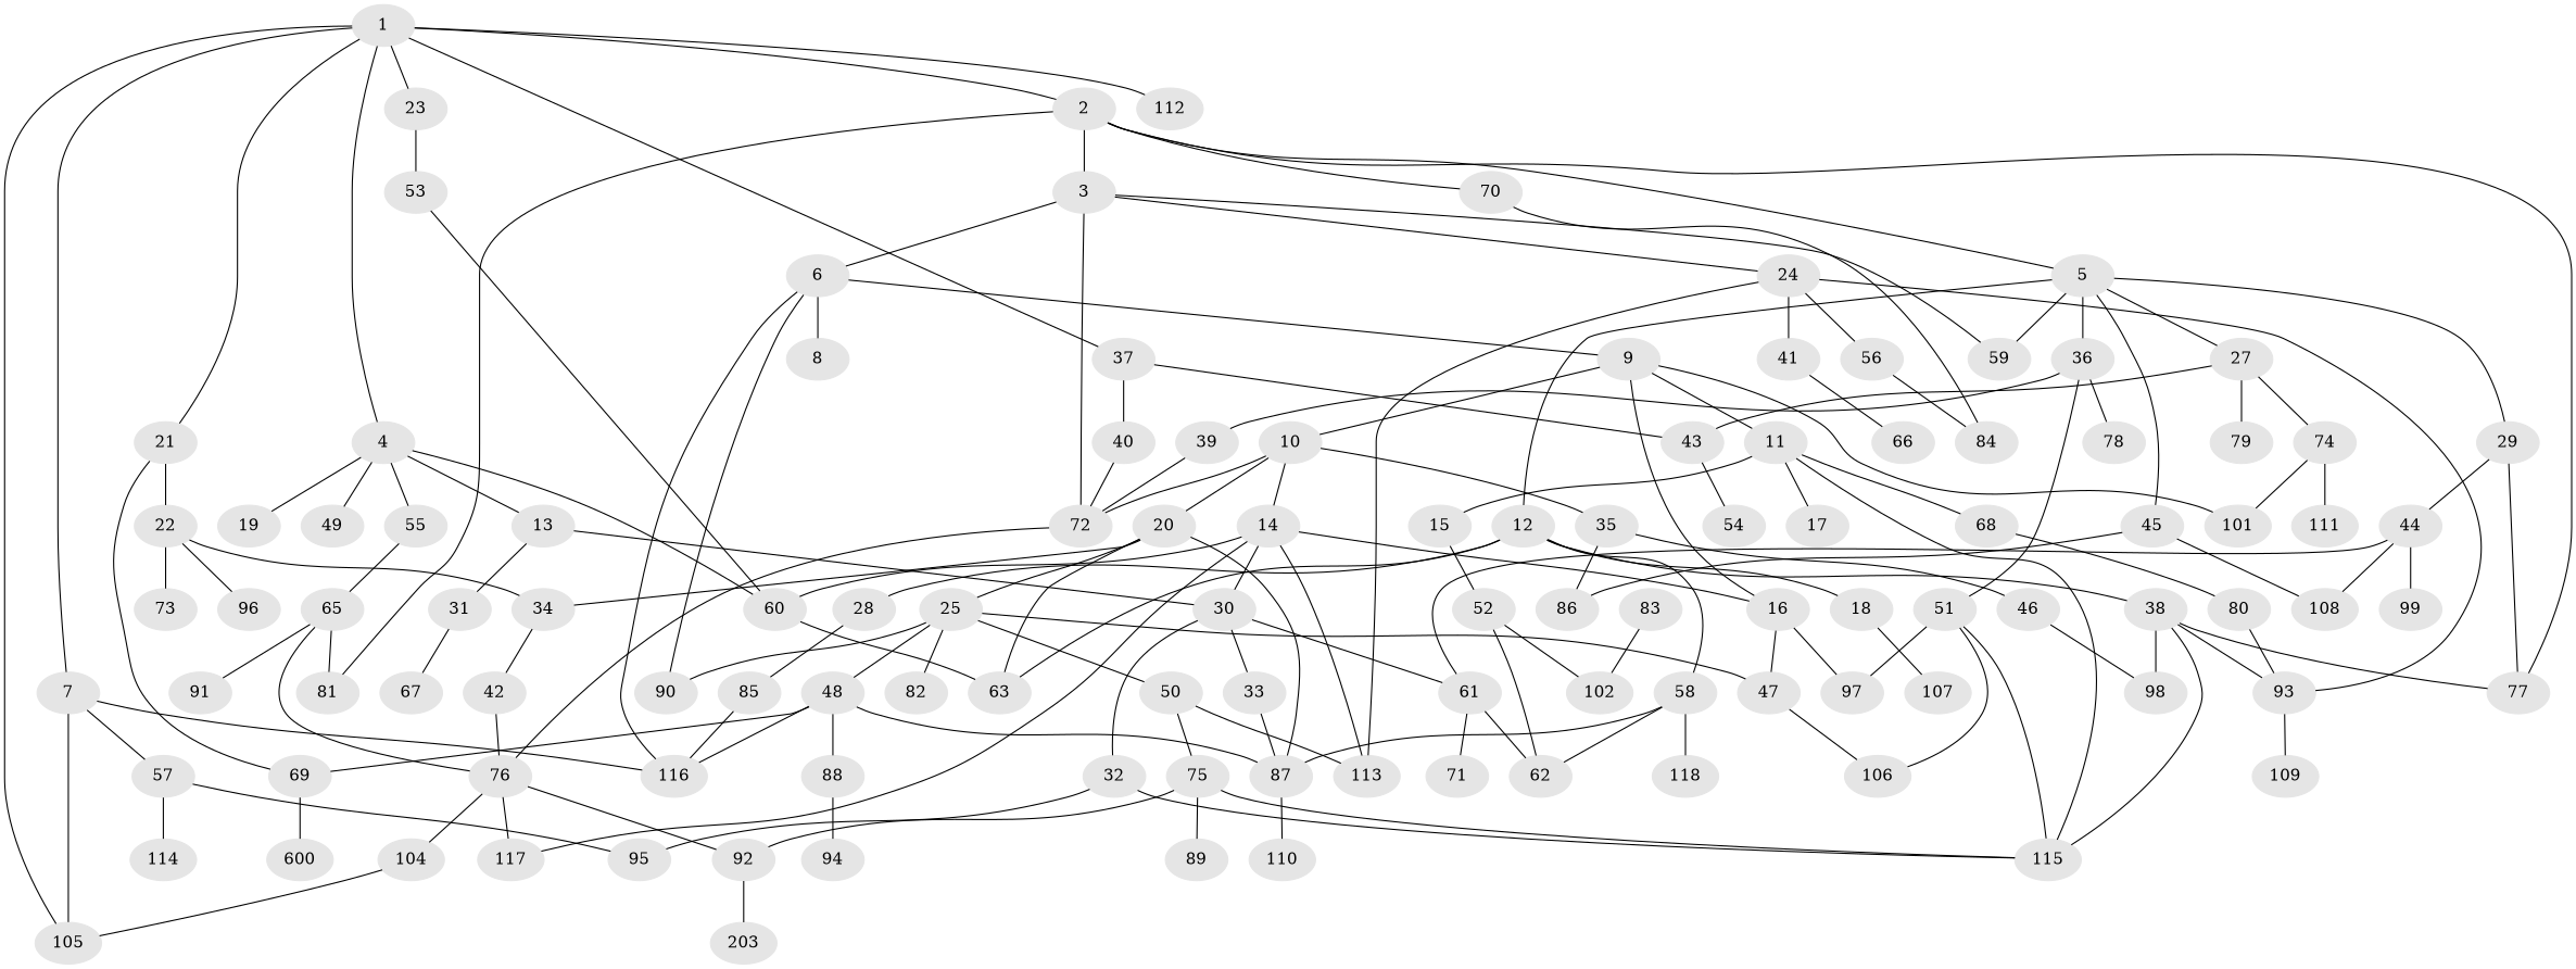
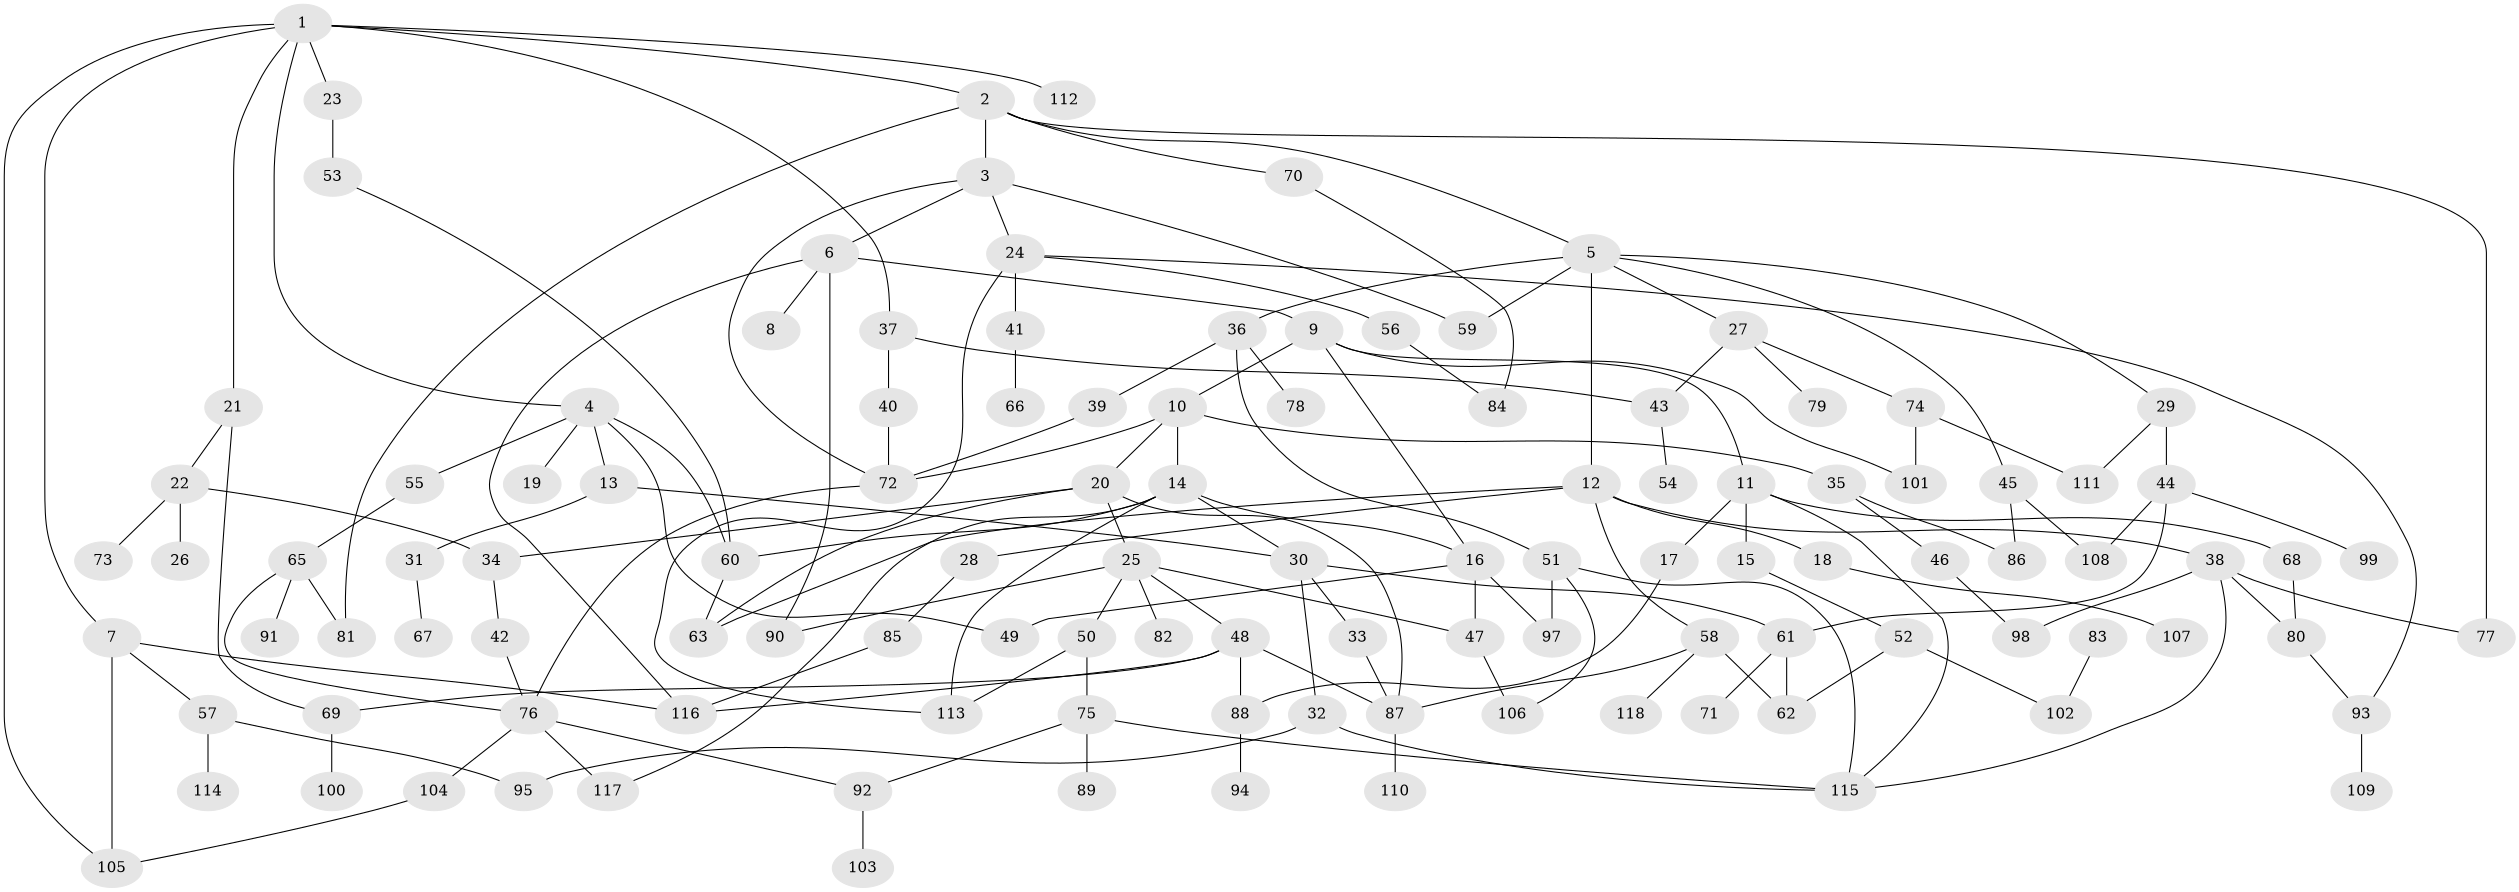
  graph {
    node [color=gray90 style=filled]
    1
    2
    4
    7
    21
    23
    37
    105
    112
    3
    5
    70
    77
    81
    13
    19
    49
    55
    60
    116
    57
    22
    69
    53
    43
    40
    6
    24
    59
    72
    12
    27
    29
    36
    45
    84
    8
    9
    90
    113
    41
    56
    93
    76
    30
    31
    65
    63
    18
    28
    38
    58
    74
    79
    44
    39
    51
    78
    86
    108
    10
    11
    16
    101
    95
    114
    14
    20
    35
    15
    17
    68
    115
    47
    97
    117
    25
    34
    87
    46
    52
    88
    80
    107
    85
    98
    62
    118
    32
    33
    61
    67
    102
    106
    94
    48
    50
    82
    42
    110
-   26 [label=96]
+   26
    73
-   100 [label=600]
+   100
    66
    109
    75
    54
    111
    99
    71
    83
    92
    104
    89
    91
-   103 [label=203]
+   103
    1 -- 2
    1 -- 4
    1 -- 7
    1 -- 21
    1 -- 23
    1 -- 37
    1 -- 105
    1 -- 112
    2 -- 3
    2 -- 5
    2 -- 70
    2 -- 77
    2 -- 81
    4 -- 13
    4 -- 19
    4 -- 49
    4 -- 55
    4 -- 60
    7 -- 105
    7 -- 116
    7 -- 57
    21 -- 22
    21 -- 69
    23 -- 53
    37 -- 43
    37 -- 40
    3 -- 6
    3 -- 24
    3 -- 59
    3 -- 72
    5 -- 59
    5 -- 12
    5 -- 27
    5 -- 29
    5 -- 36
    5 -- 45
    70 -- 84
    13 -- 30
    13 -- 31
    55 -- 65
    60 -- 63
    57 -- 95
    57 -- 114
    22 -- 34
    22 -- 26
    22 -- 73
    69 -- 100
    53 -- 60
    43 -- 54
    40 -- 72
    6 -- 116
    6 -- 8
    6 -- 9
    6 -- 90
    24 -- 113
    24 -- 41
    24 -- 56
    24 -- 93
    72 -- 76
    12 -- 63
    12 -- 18
    12 -- 28
    12 -- 38
    12 -- 58
    27 -- 43
    27 -- 74
    27 -- 79
-   29 -- 77
+   29 -- 111
    29 -- 44
    36 -- 39
    36 -- 51
    36 -- 78
    45 -- 86
    45 -- 108
    9 -- 10
    9 -- 11
    9 -- 16
    9 -- 101
    41 -- 66
    56 -- 84
    93 -- 109
    76 -- 117
    76 -- 92
    76 -- 104
    30 -- 32
    30 -- 33
    30 -- 61
    31 -- 67
    65 -- 81
    65 -- 76
    65 -- 91
    18 -- 107
    28 -- 85
    38 -- 77
-   38 -- 93
+   38 -- 80
    38 -- 115
    38 -- 98
    58 -- 87
    58 -- 62
    58 -- 118
    74 -- 101
    74 -- 111
    44 -- 108
    44 -- 61
    44 -- 99
    39 -- 72
    51 -- 115
    51 -- 97
    51 -- 106
    10 -- 72
    10 -- 14
    10 -- 20
    10 -- 35
    11 -- 15
    11 -- 17
    11 -- 68
    11 -- 115
+   16 -- 49
    16 -- 47
    16 -- 97
    14 -- 60
    14 -- 113
    14 -- 30
    14 -- 16
    14 -- 117
    20 -- 63
    20 -- 25
    20 -- 34
    20 -- 87
    35 -- 86
    35 -- 46
    15 -- 52
+   17 -- 88
    68 -- 80
    47 -- 106
    25 -- 90
    25 -- 47
    25 -- 48
    25 -- 50
    25 -- 82
    34 -- 42
    87 -- 110
    46 -- 98
    52 -- 62
    52 -- 102
    88 -- 94
    80 -- 93
    85 -- 116
    32 -- 95
    32 -- 115
    33 -- 87
    61 -- 62
    61 -- 71
    48 -- 116
    48 -- 69
    48 -- 87
    48 -- 88
    50 -- 113
    50 -- 75
    42 -- 76
    75 -- 115
    75 -- 92
    75 -- 89
    83 -- 102
    92 -- 103
    104 -- 105
  }
